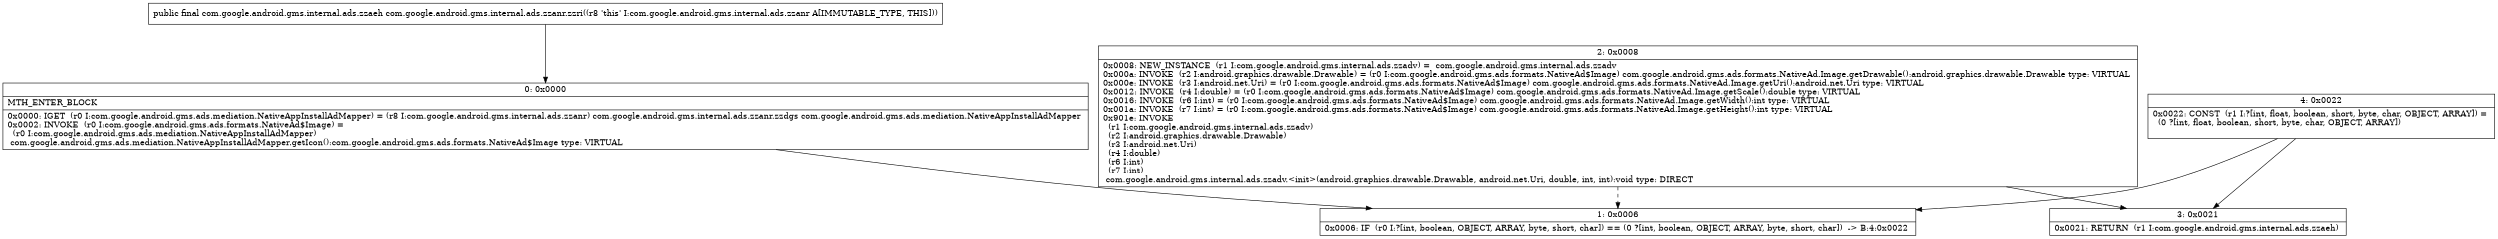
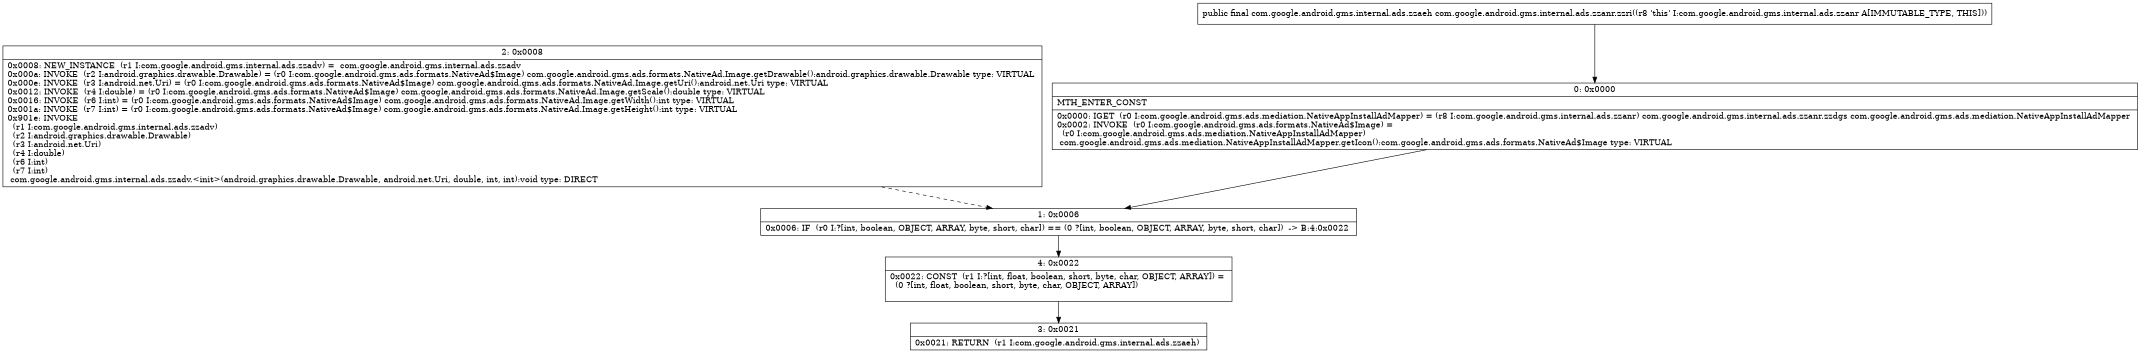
  digraph {
    node [shape=record]
-   n1 [label="{0\:\ 0x0000|MTH_ENTER_BLOCK\l|0x0000: IGET  (r0 I:com.google.android.gms.ads.mediation.NativeAppInstallAdMapper) = (r8 I:com.google.android.gms.internal.ads.zzanr) com.google.android.gms.internal.ads.zzanr.zzdgs com.google.android.gms.ads.mediation.NativeAppInstallAdMapper \l0x0002: INVOKE  (r0 I:com.google.android.gms.ads.formats.NativeAd$Image) = \l  (r0 I:com.google.android.gms.ads.mediation.NativeAppInstallAdMapper)\l com.google.android.gms.ads.mediation.NativeAppInstallAdMapper.getIcon():com.google.android.gms.ads.formats.NativeAd$Image type: VIRTUAL \l}"]
+   n1 [label="{0\:\ 0x0000|MTH_ENTER_CONST\l|0x0000: IGET  (r0 I:com.google.android.gms.ads.mediation.NativeAppInstallAdMapper) = (r8 I:com.google.android.gms.internal.ads.zzanr) com.google.android.gms.internal.ads.zzanr.zzdgs com.google.android.gms.ads.mediation.NativeAppInstallAdMapper \l0x0002: INVOKE  (r0 I:com.google.android.gms.ads.formats.NativeAd$Image) = \l  (r0 I:com.google.android.gms.ads.mediation.NativeAppInstallAdMapper)\l com.google.android.gms.ads.mediation.NativeAppInstallAdMapper.getIcon():com.google.android.gms.ads.formats.NativeAd$Image type: VIRTUAL \l}"]
    n2 [label="{1\:\ 0x0006|0x0006: IF  (r0 I:?[int, boolean, OBJECT, ARRAY, byte, short, char]) == (0 ?[int, boolean, OBJECT, ARRAY, byte, short, char])  \-\> B:4:0x0022 \l}"]
    n3 [label="{4\:\ 0x0022|0x0022: CONST  (r1 I:?[int, float, boolean, short, byte, char, OBJECT, ARRAY]) = \l  (0 ?[int, float, boolean, short, byte, char, OBJECT, ARRAY])\l \l}"]
    n4 [label="{2\:\ 0x0008|0x0008: NEW_INSTANCE  (r1 I:com.google.android.gms.internal.ads.zzadv) =  com.google.android.gms.internal.ads.zzadv \l0x000a: INVOKE  (r2 I:android.graphics.drawable.Drawable) = (r0 I:com.google.android.gms.ads.formats.NativeAd$Image) com.google.android.gms.ads.formats.NativeAd.Image.getDrawable():android.graphics.drawable.Drawable type: VIRTUAL \l0x000e: INVOKE  (r3 I:android.net.Uri) = (r0 I:com.google.android.gms.ads.formats.NativeAd$Image) com.google.android.gms.ads.formats.NativeAd.Image.getUri():android.net.Uri type: VIRTUAL \l0x0012: INVOKE  (r4 I:double) = (r0 I:com.google.android.gms.ads.formats.NativeAd$Image) com.google.android.gms.ads.formats.NativeAd.Image.getScale():double type: VIRTUAL \l0x0016: INVOKE  (r6 I:int) = (r0 I:com.google.android.gms.ads.formats.NativeAd$Image) com.google.android.gms.ads.formats.NativeAd.Image.getWidth():int type: VIRTUAL \l0x001a: INVOKE  (r7 I:int) = (r0 I:com.google.android.gms.ads.formats.NativeAd$Image) com.google.android.gms.ads.formats.NativeAd.Image.getHeight():int type: VIRTUAL \l0x901e: INVOKE  \l  (r1 I:com.google.android.gms.internal.ads.zzadv)\l  (r2 I:android.graphics.drawable.Drawable)\l  (r3 I:android.net.Uri)\l  (r4 I:double)\l  (r6 I:int)\l  (r7 I:int)\l com.google.android.gms.internal.ads.zzadv.\<init\>(android.graphics.drawable.Drawable, android.net.Uri, double, int, int):void type: DIRECT \l}"]
    n5 [label="{3\:\ 0x0021|0x0021: RETURN  (r1 I:com.google.android.gms.internal.ads.zzaeh) \l}"]
    n6 [label="{public final com.google.android.gms.internal.ads.zzaeh com.google.android.gms.internal.ads.zzanr.zzri((r8 'this' I:com.google.android.gms.internal.ads.zzanr A[IMMUTABLE_TYPE, THIS])) }"]
    n1 -> n2
-   n3 -> n2
+   n2 -> n3
    n3 -> n5
    n4 -> n2 [style=dashed]
-   n4 -> n5
    n6 -> n1
  }
